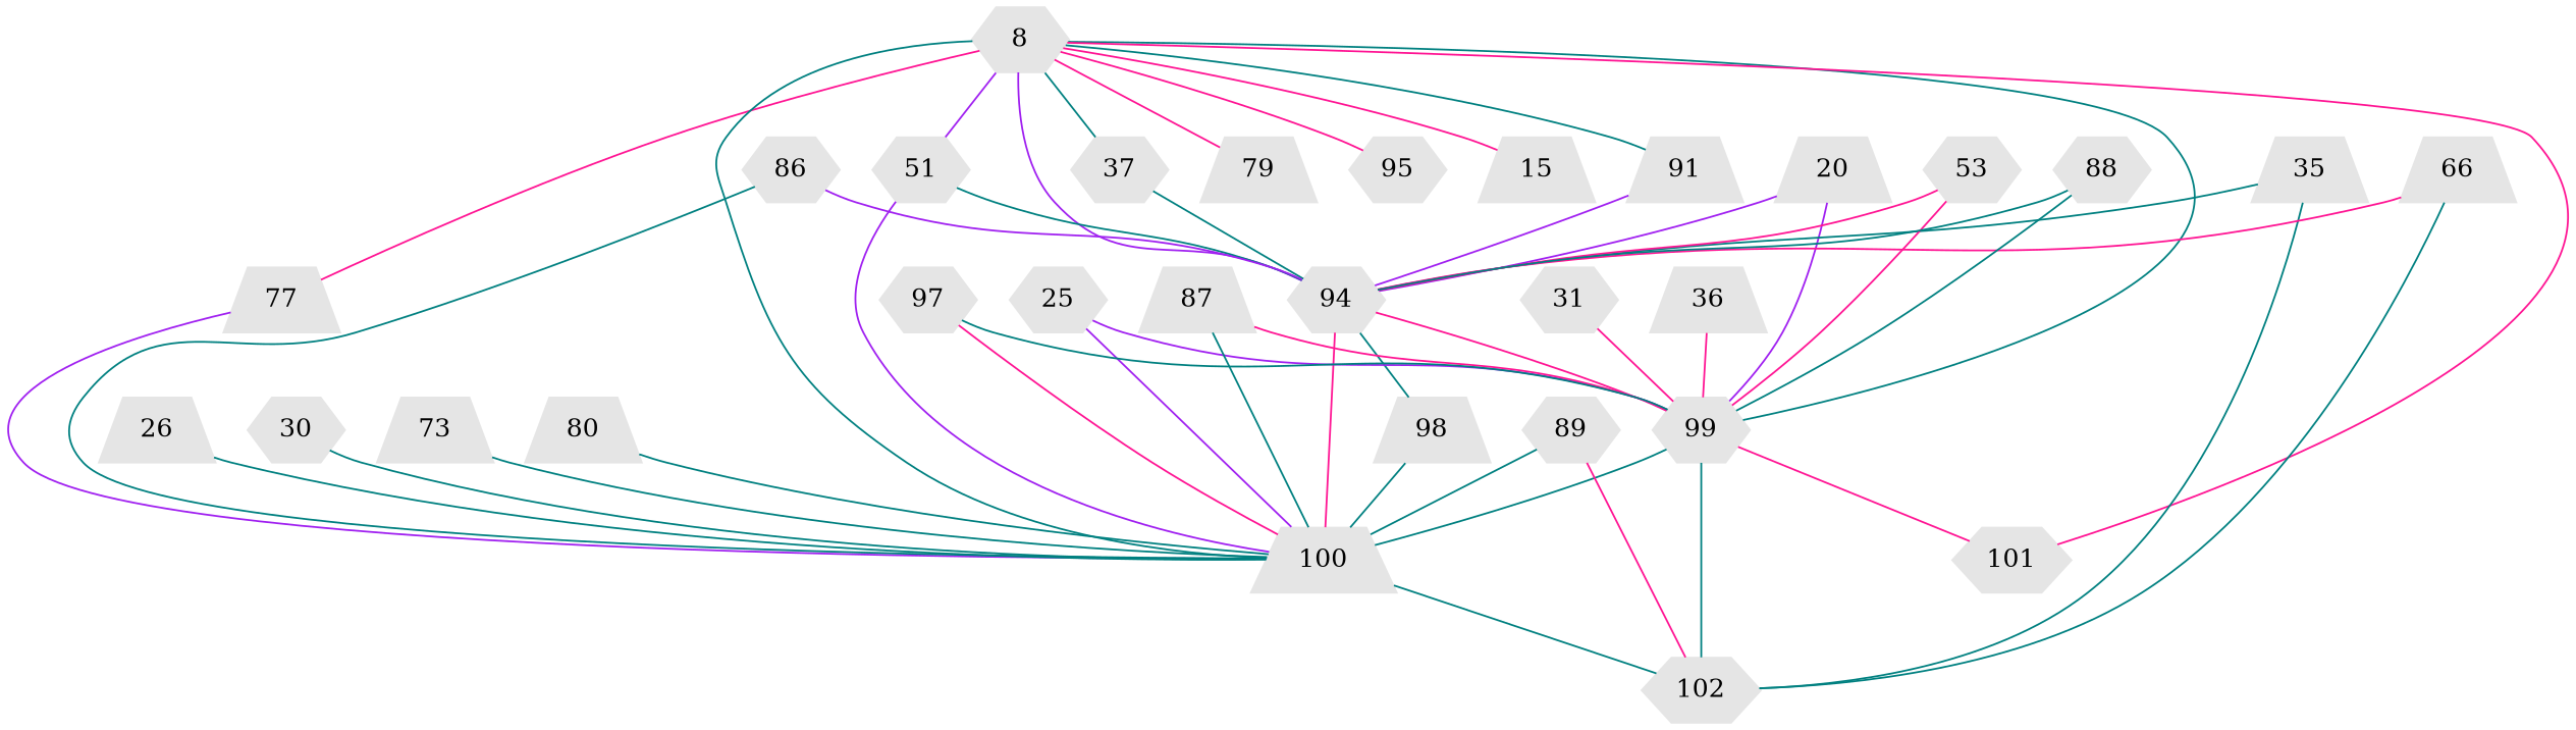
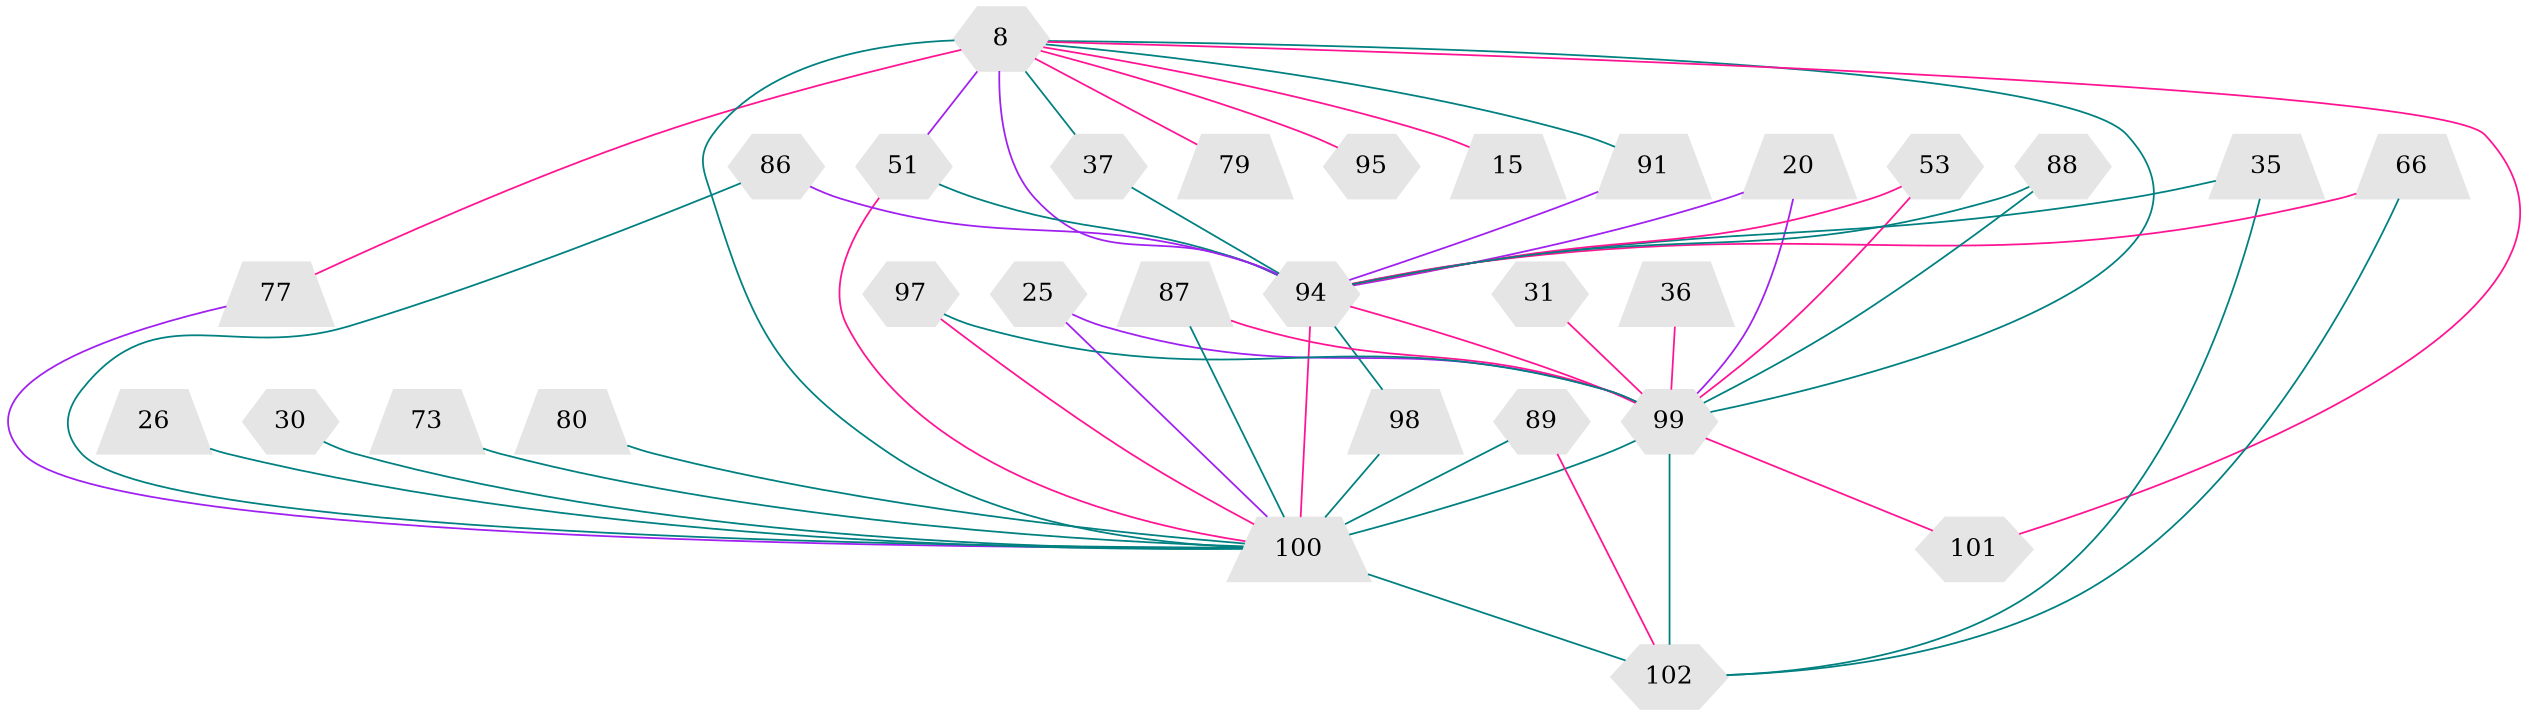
  graph {
    node [color=gray90 shape=hexagon style=filled]
    edge [color=teal]
    8 [super="+5+4"]
    15 [shape=trapezium]
    37
    51 [super="+28"]
    77 [shape=trapezium]
    79 [shape=trapezium]
    91 [shape=trapezium super="+45"]
    94 [super="+93+43+72+10"]
    95 [super="+59"]
    99 [super="+66+7+84+21+57"]
    100 [shape=trapezium super="+49+70+90+83"]
    101
    98 [shape=trapezium super="+19+47"]
    102 [super="+18+92+85+96+42"]
    20 [shape=trapezium]
    25
    26 [shape=trapezium]
    30
    31
    35 [shape=trapezium]
    36 [shape=trapezium]
    53
    n23 [label=66 shape=trapezium]
    73 [shape=trapezium]
    80 [shape=trapezium]
    86
    87 [shape=trapezium]
    88
    89
    97
    8 -- 15 [color=deeppink weight=2]
    8 -- 37
    8 -- 51 [color=purple]
    8 -- 77 [color=deeppink]
    8 -- 79 [color=deeppink weight=2]
    8 -- 91 [weight=2]
    8 -- 94 [color=purple weight=12]
    8 -- 95 [color=deeppink weight=3]
    8 -- 99 [weight=11]
    8 -- 100 [weight=17]
    8 -- 101 [color=deeppink]
    37 -- 94
    51 -- 94 [weight=2]
-   51 -- 100 [color=purple]
+   51 -- 100 [color=deeppink]
    77 -- 100 [color=purple]
    91 -- 94 [color=purple]
    94 -- 99 [color=deeppink weight=5]
    94 -- 100 [color=deeppink weight=23]
    94 -- 98 [weight=2]
    99 -- 100 [weight=12]
    99 -- 101 [color=deeppink]
    99 -- 102 [weight=11]
    100 -- 102 [weight=4]
    98 -- 100 [weight=2]
    20 -- 94 [color=purple]
    20 -- 99 [color=purple]
    25 -- 99 [color=purple]
    25 -- 100 [color=purple]
    26 -- 100 [weight=2]
    30 -- 100
    31 -- 99 [color=deeppink]
    35 -- 94
    35 -- 102
    36 -- 99 [color=deeppink]
    53 -- 94 [color=deeppink]
    53 -- 99 [color=deeppink]
    n23 -- 94 [color=deeppink]
    n23 -- 102
    73 -- 100 [weight=2]
    80 -- 100 [weight=2]
    86 -- 94 [color=purple]
    86 -- 100
    87 -- 99 [color=deeppink]
    87 -- 100
    88 -- 94
    88 -- 99
    89 -- 100
    89 -- 102 [color=deeppink]
    97 -- 99
    97 -- 100 [color=deeppink]
  }
